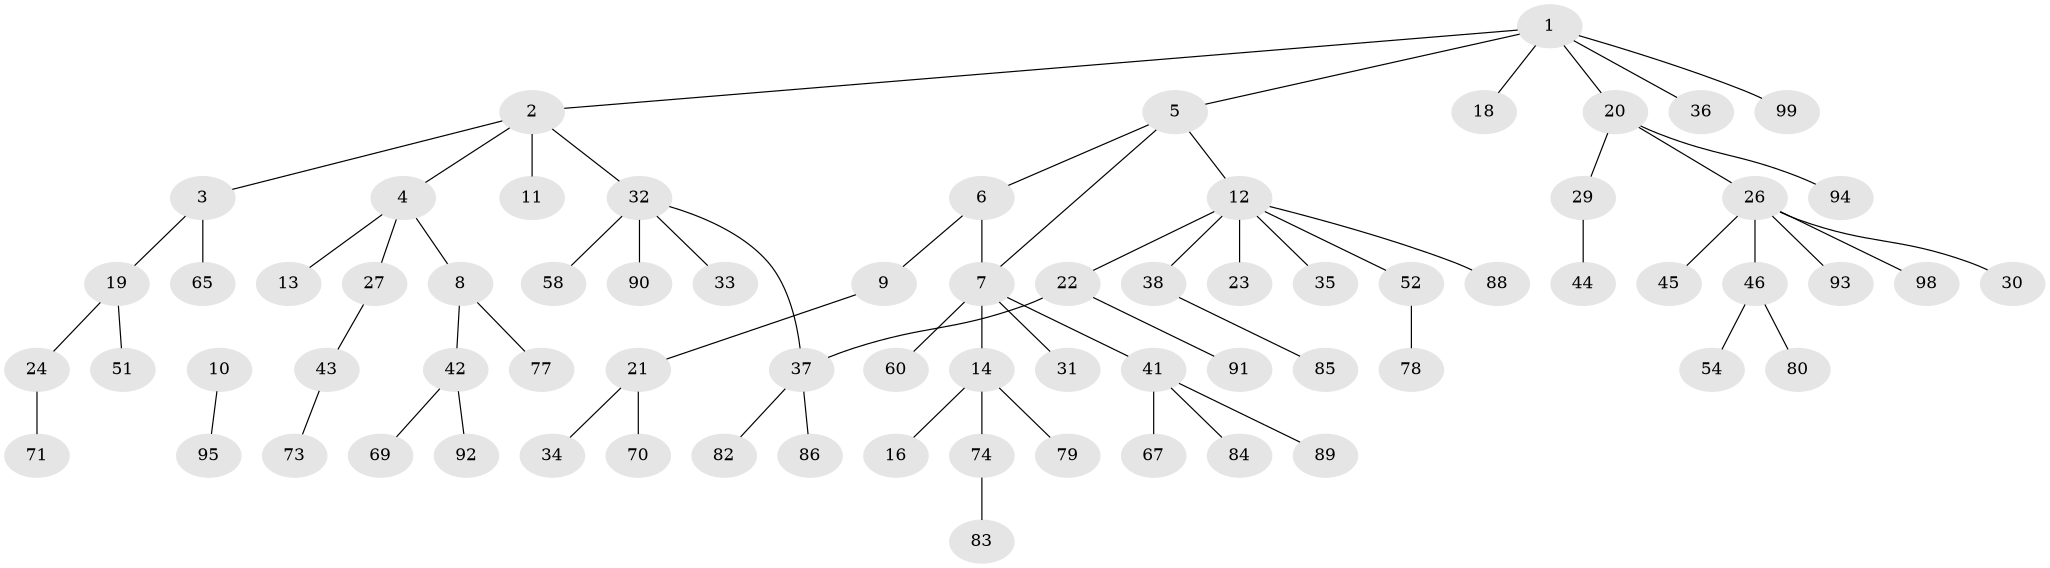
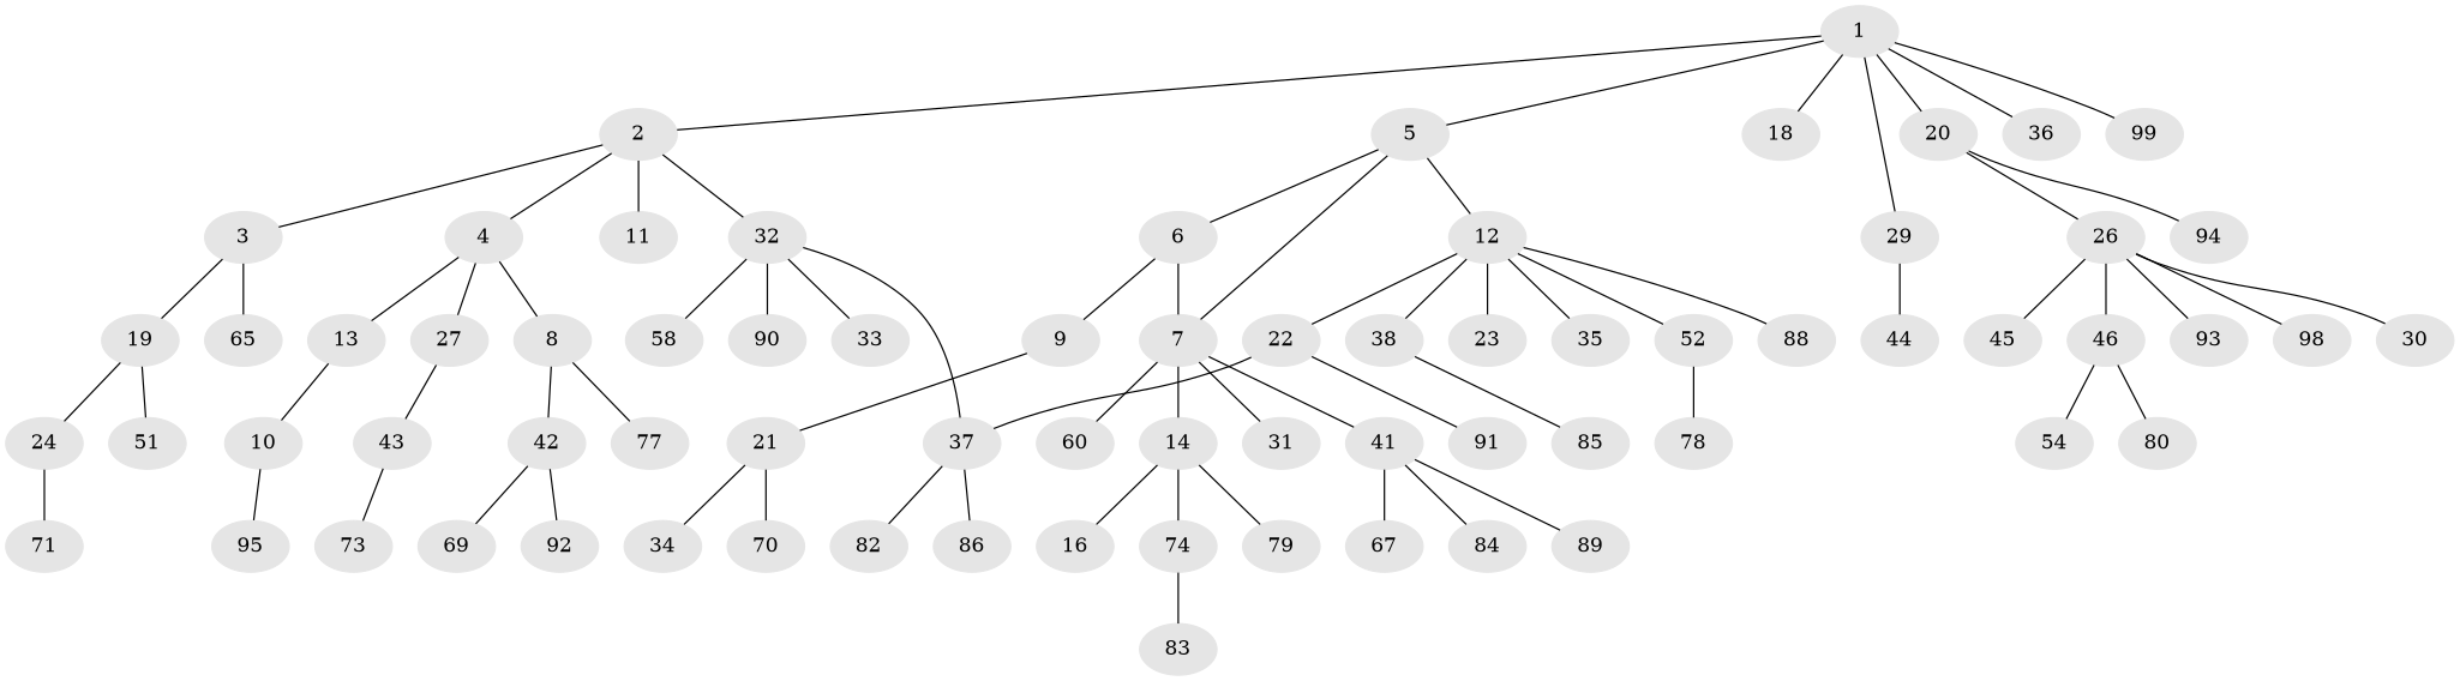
  graph {
    node [color=gray90 style=filled]
    1 [super="+17"]
    2
    5 [super="+63"]
    18
    20
    29
    36
    n8 [label=99 super="+97"]
    3 [super="+64"]
    4 [super="+99"]
    11 [super="+81"]
    32 [super="+49"]
    6 [super="+50"]
    7 [super="+10"]
    12 [super="+15"]
    26 [super="+75"]
    94
    44 [super="+59"]
    19 [super="+76"]
    65
    8
    13 [super="+53"]
    27 [super="+66"]
    37 [super="+72"]
    33
    58
    90
    24
    51
    42 [super="+62"]
    77
    n32 [label=10]
    43
    9 [super="+25"]
    14 [super="+28"]
    31 [super="+47"]
    41 [super="+48"]
    60
    22 [super="+57"]
    23
    35 [super="+96"]
    38 [super="+55"]
    52 [super="+61"]
    88
    21 [super="+68"]
    16
    74
    79
    67
    84
    89
    69
    92
    34
    70
    91
    85
    78
    95
    83
    71 [super="+87"]
    30
    45 [super="+56"]
    46
    93
    98
    82
    86
    54
    80
    73
    1 -- 2
    1 -- 5
    1 -- 18
    1 -- 20
-   20 -- 29
+   1 -- 29
    1 -- 36
    1 -- n8
    2 -- 3
    2 -- 4
    2 -- 11
    2 -- 32
    5 -- 6
    5 -- 7
    5 -- 12
    20 -- 26
    20 -- 94
    29 -- 44
    3 -- 19
    3 -- 65
    4 -- 8
    4 -- 13
    4 -- 27
    32 -- 37
    32 -- 33
    32 -- 58
    32 -- 90
    6 -- 7
    6 -- 9
    7 -- 14
    7 -- 31
    7 -- 41
    7 -- 60
    12 -- 22
    12 -- 23
    12 -- 35
    12 -- 38
    12 -- 52
    12 -- 88
    26 -- 30
    26 -- 45
    26 -- 46
    26 -- 93
    26 -- 98
    19 -- 24
    19 -- 51
    8 -- 42
    8 -- 77
+   13 -- n32
    27 -- 43
    37 -- 82
    37 -- 86
    24 -- 71
    42 -- 69
    42 -- 92
    n32 -- 95
    43 -- 73
    9 -- 21
    14 -- 16
    14 -- 74
    14 -- 79
    41 -- 67
    41 -- 84
    41 -- 89
    22 -- 37
    22 -- 91
    38 -- 85
    52 -- 78
    21 -- 34
    21 -- 70
    74 -- 83
    46 -- 54
    46 -- 80
  }
